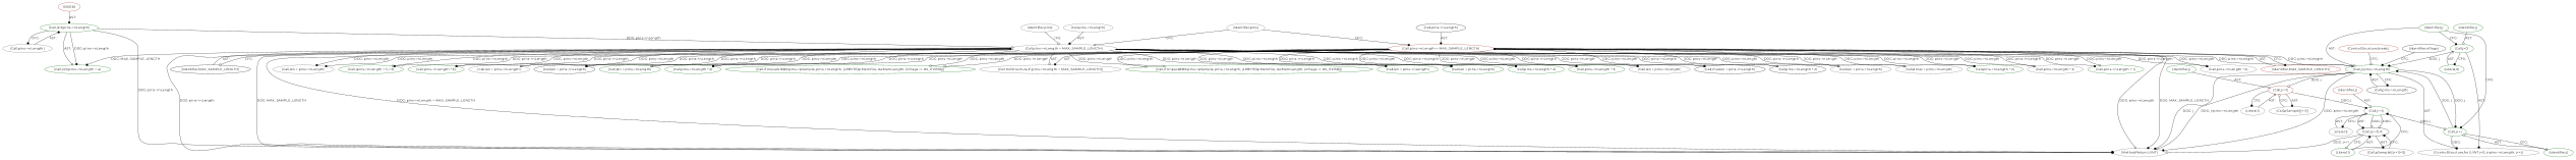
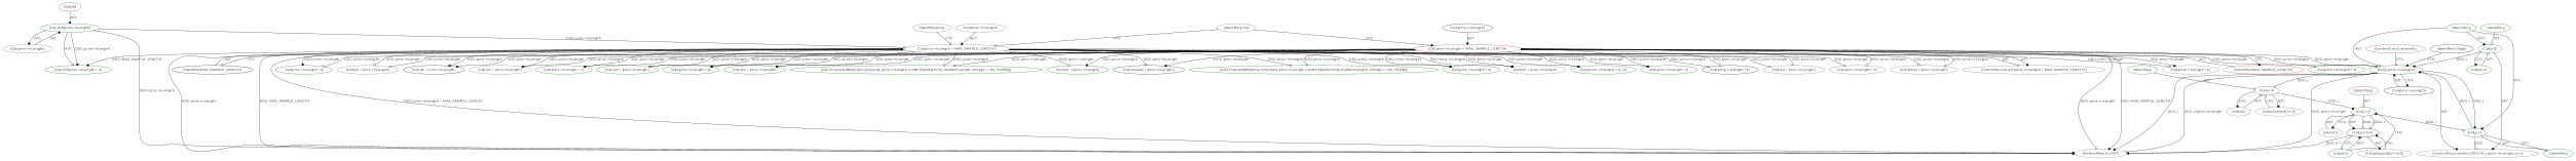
  digraph {
    fontname=Montserrat
    node [color=darkgreen fontname=Montserrat]
    edge [arrowhead=dot fontname=Montserrat]
    n1 [label="(Call,j<pIns->nLength)"]
    n2 [label="(Call,j++)"]
    n3 [color=brown label="(Call,j<<1)"]
    n4 [color=black label="(Call,pIns->nLength)"]
    n5 [color=gray40 label="(MethodReturn,UINT)"]
    n6 [color=gray40 label="(ControlStructure,for (UINT j=0; j<pIns->nLength; j++))"]
    n7 [label="(Identifier,j)"]
    n8 [label="(Call,j<<1)"]
    n9 [color=gray40 label="(Call,pSample[j<<1])"]
    n10 [color=gray40 label="(Literal,1)"]
    n11 [label="(Call,j=0)"]
    n12 [label="(Literal,0)"]
    n13 [color=black label="(Call,(j<<1)+1)"]
    n14 [color=gray40 label="(Literal,1)"]
    n15 [color=gray40 label="(Call,pSample[(j<<1)+1])"]
    n16 [label="(Literal,1)"]
    n17 [color=brown label="(Call,pIns->nLength = MAX_SAMPLE_LENGTH)"]
    n18 [color=gray40 label="(Call,len = pIns->nLength)"]
    n19 [label="(Call,(pIns->nLength + 1) / 2)"]
    n20 [label="(Call,pIns->nLength * 6)"]
    n21 [color=gray40 label="(Call,len = pIns->nLength)"]
    n22 [color=black label="(Call,len = pIns->nLength)"]
    n23 [color=gray40 label="(Call,len = pIns->nLength)"]
    n24 [color=gray40 label="(Call,len = pIns->nLength)"]
    n25 [label="(Call,pIns->nLength + 1)"]
    n26 [color=brown label="(Identifier,MAX_SAMPLE_LENGTH)"]
    n27 [label="(Call,len = pIns->nLength)"]
    n28 [label="(Call,len = pIns->nLength)"]
    n29 [label="(Call,pIns->nLength * 3)"]
    n30 [color=black label="(Call,maxlen = pIns->nLength)"]
    n31 [label="(Call,len = pIns->nLength)"]
    n32 [label="(Call,pIns->nLength * 2)"]
    n33 [color=black label="(Call,pIns->nLength * 2)"]
    n34 [color=gray40 label="(Call,dmax = pIns->nLength)"]
    n35 [color=gray40 label="(Call,pIns->nLength * 2)"]
    n36 [label="(Call,pIns->nLength * 2)"]
    n37 [label="(Call,ITUnpack16Bit(pIns->pSample, pIns->nLength, (LPBYTE)lpMemFile, dwMemLength, (nFlags == RS_IT21516)))"]
    n38 [label="(Call,ITUnpack8Bit(pIns->pSample, pIns->nLength, (LPBYTE)lpMemFile, dwMemLength, (nFlags == RS_IT2158)))"]
    n39 [label="(Call,pIns->nLength * 2)"]
    n40 [color=gray40 label="(Call,pIns->nLength * 2)"]
    n41 [color=gray40 label="(ControlStructure,if (pIns->nLength > MAX_SAMPLE_LENGTH))"]
    n42 [color=gray40 label="(Call,pIns->nLength > MAX_SAMPLE_LENGTH)"]
    n43 [color=black label="(Identifier,MAX_SAMPLE_LENGTH)"]
    n44 [label="(Call,(int)pIns->nLength < 4)"]
    n45 [label="(Call,(int)pIns->nLength)"]
    n46 [color=gray40 label="(Call,pIns->nLength)"]
    n47 [label="(Identifier,j)"]
    n48 [color=brown label="(Identifier,j)"]
    n49 [color=brown label="(ControlStructure,break;)"]
    n50 [color=gray40 label="(Call,pIns->nLength)"]
    n51 [color=black label="(Identifier,nFlags)"]
    n52 [label="(Identifier,j)"]
    n53 [color=gray40 label="(Identifier,pIns)"]
    n54 [label="(Identifier,j)"]
    n55 [color=black label="(Call,pIns->nLength)"]
    n56 [color=gray40 label="(Identifier,pIns)"]
    1000126 [color=brown]
    n1 -> n2 [label="DDG: j"]
    n1 -> n3 [arrowhead=odot label="DDG: j"]
    n1 -> n4 [label="CFG: "]
    n1 -> n5 [label="DDG: pIns->nLength"]
    n1 -> n5 [label="DDG: j"]
    n1 -> n5 [arrowhead=odot label="DDG: j<pIns->nLength"]
    n1 -> n6 [label="AST: "]
    n2 -> n1 [label="DDG: j"]
    n2 -> n6 [arrowhead=odot label="DDG: "]
    n2 -> n7 [arrowhead=odot label="CFG: "]
    n3 -> n8 [label="DDG: j"]
    n3 -> n9 [label="AST: "]
    n3 -> n10 [label="CFG: "]
    n4 -> n1 [label="AST: "]
    n7 -> n2 [arrowhead=odot label="AST: "]
    n8 -> n2 [arrowhead=odot label="DDG: j"]
    n8 -> n13 [label="AST: "]
    n8 -> n13 [arrowhead=odot label="DDG: j"]
    n8 -> n13 [arrowhead=odot label="DDG: 1"]
    n8 -> n14 [label="CFG: "]
    n9 -> n3 [arrowhead=odot label="CFG: "]
    n10 -> n3 [arrowhead=odot label="AST: "]
    n11 -> n1 [label="DDG: j"]
    n11 -> n6 [label="AST: "]
    n11 -> n12 [label="CFG: "]
    n12 -> n11 [arrowhead=odot label="AST: "]
    n13 -> n5 [arrowhead=odot label="DDG: j<<1"]
    n13 -> n15 [label="AST: "]
    n13 -> n16 [arrowhead=odot label="CFG: "]
    n14 -> n8 [arrowhead=odot label="AST: "]
    n15 -> n13 [label="CFG: "]
    n16 -> n8 [label="CFG: "]
    n16 -> n13 [label="AST: "]
    n17 -> n1 [arrowhead=odot label="DDG: pIns->nLength"]
    n17 -> n5 [arrowhead=odot label="DDG: pIns->nLength"]
    n17 -> n5 [label="DDG: MAX_SAMPLE_LENGTH"]
    n17 -> n18 [label="DDG: pIns->nLength"]
    n17 -> n19 [label="DDG: pIns->nLength"]
    n17 -> n20 [arrowhead=odot label="DDG: pIns->nLength"]
    n17 -> n21 [arrowhead=odot label="DDG: pIns->nLength"]
    n17 -> n22 [label="DDG: pIns->nLength"]
    n17 -> n23 [label="DDG: pIns->nLength"]
    n17 -> n24 [arrowhead=odot label="DDG: pIns->nLength"]
    n17 -> n25 [arrowhead=odot label="DDG: pIns->nLength"]
    n17 -> n26 [label="CFG: "]
    n17 -> n27 [arrowhead=odot label="DDG: pIns->nLength"]
    n17 -> n28 [label="DDG: pIns->nLength"]
    n17 -> n29 [arrowhead=odot label="DDG: pIns->nLength"]
    n17 -> n30 [label="DDG: pIns->nLength"]
    n17 -> n31 [label="DDG: pIns->nLength"]
    n17 -> n32 [label="DDG: pIns->nLength"]
    n17 -> n33 [arrowhead=odot label="DDG: pIns->nLength"]
    n17 -> n34 [arrowhead=odot label="DDG: pIns->nLength"]
    n17 -> n35 [label="DDG: pIns->nLength"]
    n17 -> n36 [label="DDG: pIns->nLength"]
    n17 -> n37 [arrowhead=odot label="DDG: pIns->nLength"]
    n17 -> n38 [arrowhead=odot label="DDG: pIns->nLength"]
    n17 -> n39 [arrowhead=odot label="DDG: pIns->nLength"]
    n17 -> n40 [arrowhead=odot label="DDG: pIns->nLength"]
    n17 -> n41 [label="AST: "]
    n26 -> n17 [label="AST: "]
    n42 -> n1 [arrowhead=odot label="DDG: pIns->nLength"]
    n42 -> n5 [arrowhead=odot label="DDG: MAX_SAMPLE_LENGTH"]
    n42 -> n5 [label="DDG: pIns->nLength > MAX_SAMPLE_LENGTH"]
    n42 -> n5 [label="DDG: pIns->nLength"]
    n42 -> n18 [label="DDG: pIns->nLength"]
    n42 -> n19 [arrowhead=odot label="DDG: pIns->nLength"]
    n42 -> n20 [label="DDG: pIns->nLength"]
    n42 -> n21 [arrowhead=odot label="DDG: pIns->nLength"]
    n42 -> n22 [label="DDG: pIns->nLength"]
    n42 -> n23 [arrowhead=odot label="DDG: pIns->nLength"]
    n42 -> n24 [arrowhead=odot label="DDG: pIns->nLength"]
    n42 -> n25 [label="DDG: pIns->nLength"]
    n42 -> n27 [arrowhead=odot label="DDG: pIns->nLength"]
    n42 -> n28 [label="DDG: pIns->nLength"]
-   n42 -> n29 [label="DDG: pIns->nLength"]
    n42 -> n30 [arrowhead=odot label="DDG: pIns->nLength"]
    n42 -> n31 [arrowhead=odot label="DDG: pIns->nLength"]
    n42 -> n32 [label="DDG: pIns->nLength"]
    n42 -> n33 [arrowhead=odot label="DDG: pIns->nLength"]
    n42 -> n34 [arrowhead=odot label="DDG: pIns->nLength"]
    n42 -> n35 [arrowhead=odot label="DDG: pIns->nLength"]
    n42 -> n36 [label="DDG: pIns->nLength"]
    n42 -> n37 [arrowhead=odot label="DDG: pIns->nLength"]
    n42 -> n38 [arrowhead=odot label="DDG: pIns->nLength"]
    n42 -> n39 [label="DDG: pIns->nLength"]
    n42 -> n40 [arrowhead=odot label="DDG: pIns->nLength"]
    n42 -> n41 [arrowhead=odot label="AST: "]
    n42 -> n43 [arrowhead=odot label="CFG: "]
    n42 -> n44 [label="DDG: MAX_SAMPLE_LENGTH"]
    n43 -> n42 [label="AST: "]
    n45 -> n5 [label="DDG: pIns->nLength"]
    n45 -> n42 [arrowhead=odot label="DDG: pIns->nLength"]
    n45 -> n44 [arrowhead=odot label="AST: "]
    n45 -> n44 [label="DDG: pIns->nLength"]
    n45 -> n46 [label="CFG: "]
    n46 -> n45 [label="AST: "]
    n47 -> n11 [arrowhead=odot label="AST: "]
    n48 -> n8 [arrowhead=odot label="AST: "]
    n49 -> n1 [arrowhead=odot label="CFG: "]
    n50 -> n42 [label="AST: "]
    n51 -> n1 [label="CFG: "]
    n52 -> n1 [arrowhead=odot label="AST: "]
    n52 -> n2 [label="CFG: "]
    n52 -> n11 [label="CFG: "]
    n53 -> n17 [label="CFG: "]
    n53 -> n42 [arrowhead=odot label="CFG: "]
    n54 -> n3 [arrowhead=odot label="AST: "]
    n55 -> n17 [label="AST: "]
    n56 -> n42 [arrowhead=odot label="CFG: "]
    1000126 -> n45 [label="AST: "]
  }
